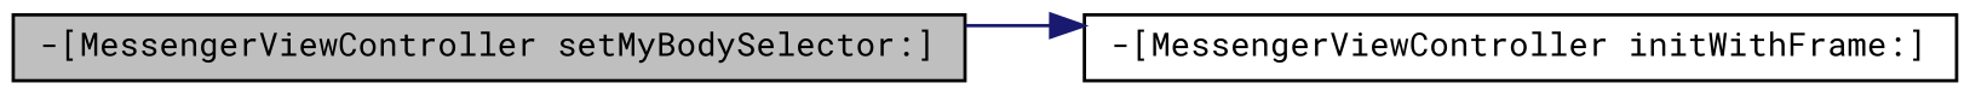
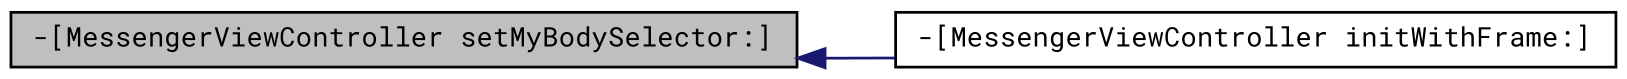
  digraph {
    rankdir=LR
    fontname="Roboto Mono"
    node [color=black fontname="Roboto Mono" fontsize=10 shape=record style=filled]
    n1 [fillcolor=grey75 fontcolor=black height=0.2 label="-[MessengerViewController setMyBodySelector:]" width=0.4]
    n2 [fillcolor=white height=0.2 label="-[MessengerViewController initWithFrame:]" width=0.4]
-   n2 -> n1 [color=midnightblue dir=back fontname="Roboto Mono" fontsize=10 labelfontname="FreeSans.ttf" labelfontsize=10 style=solid]
+   n1 -> n2 [color=midnightblue dir=back fontname="Roboto Mono" fontsize=10 labelfontname="FreeSans.ttf" labelfontsize=10 style=solid]
  }
